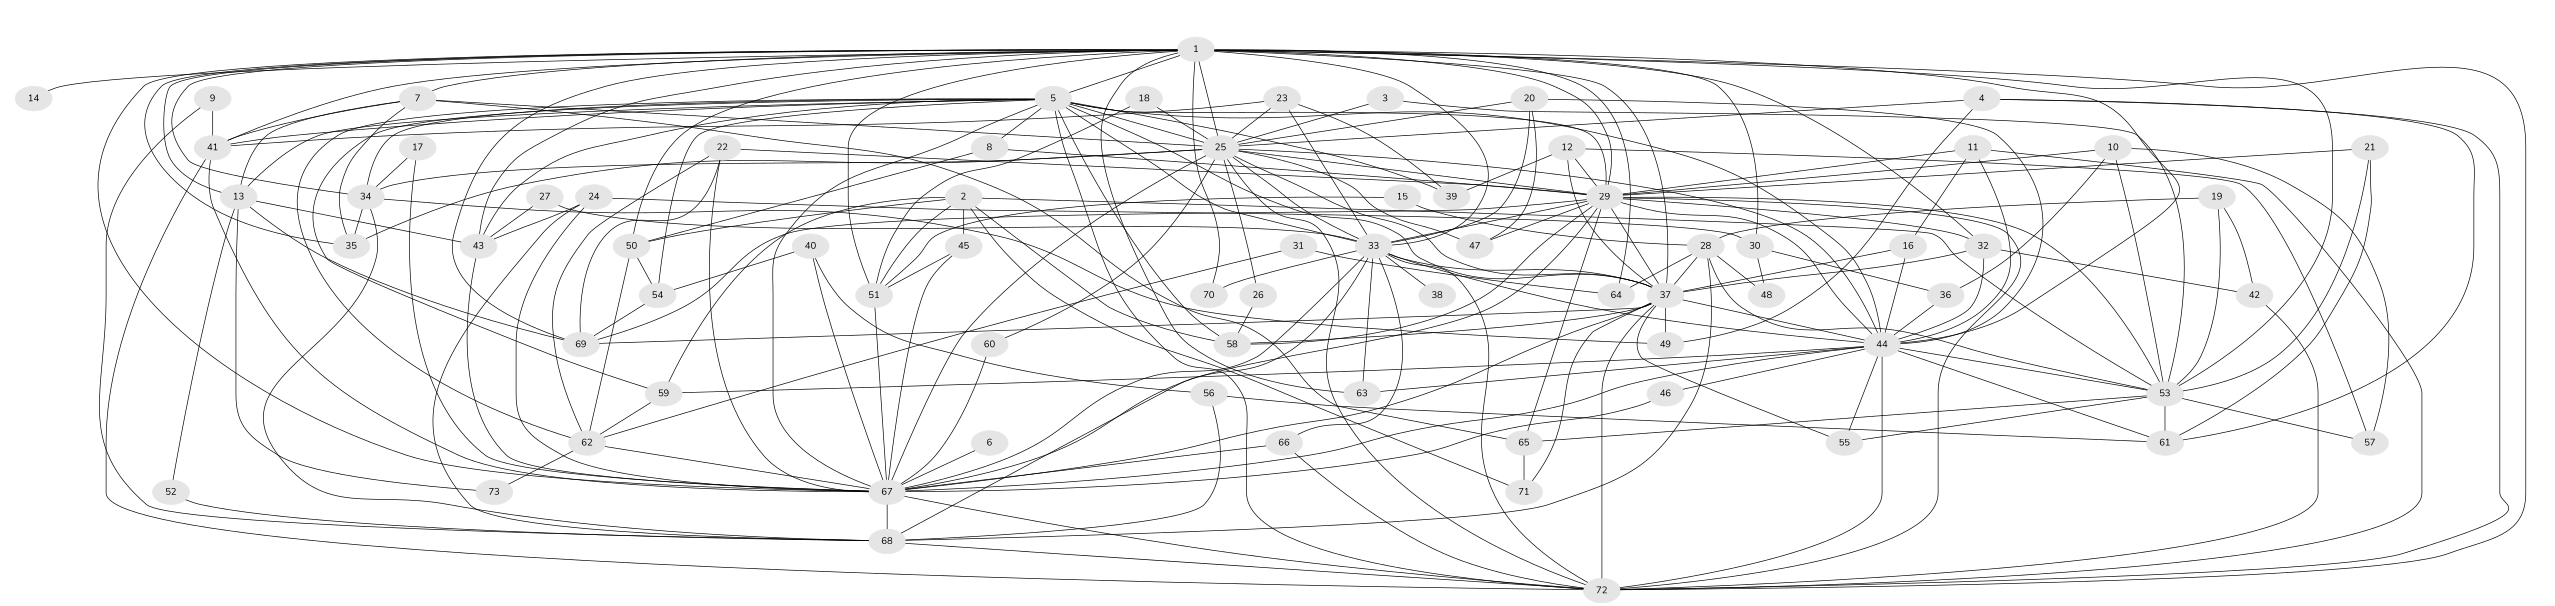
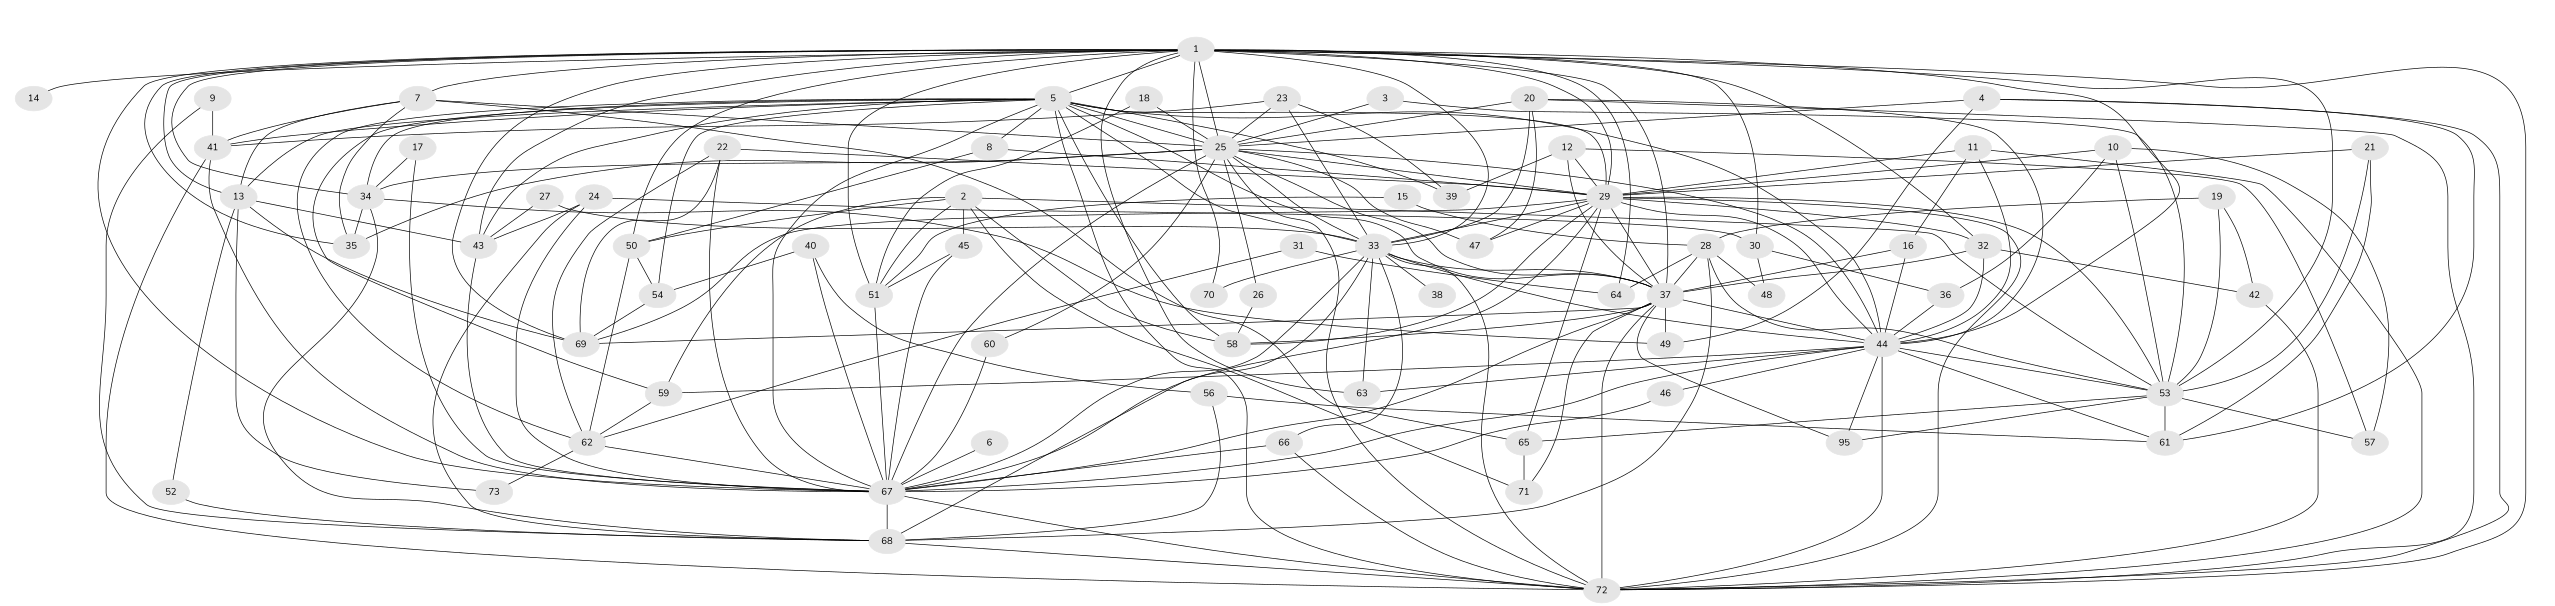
  graph {
    fontname=Nunito
    node [color=gray90 fontname=Nunito style=filled]
    edge [fontname=Nunito weight=1.0]
    1
    5
    7
    13
    14
    25
    29
    30
    32
    33
    34
    35
    37
    41
    43
    44
    50
    51
    53
    63
    64
    67
    69
    70
    72
    58
    59
    8
    39
    54
    62
    65
    52
    73
    47
    26
    60
    36
    48
    42
    68
    38
    66
    49
    71
-   55
+   55 [label=95]
    61
    46
    57
    2
    45
    3
    4
    6
    9
    10
    11
    16
    12
    15
    28
    17
    18
    19
    20
    21
    22
    23
    24
    27
    31
    40
    56
    1 -- 5 [weight=2.0]
    1 -- 7 [weight=2.0]
    1 -- 13
    1 -- 14
    1 -- 25 [weight=2.0]
    1 -- 29 [weight=2.0]
    1 -- 30
    1 -- 32
    1 -- 33 [weight=3.0]
    1 -- 34
    1 -- 35
    1 -- 37 [weight=2.0]
-   1 -- 41
    1 -- 43
    1 -- 44 [weight=2.0]
    1 -- 50
    1 -- 51
    1 -- 53 [weight=2.0]
    1 -- 63
    1 -- 64 [weight=2.0]
    1 -- 67 [weight=3.0]
    1 -- 69 [weight=3.0]
    1 -- 70
    1 -- 72 [weight=3.0]
    5 -- 13
    5 -- 25 [weight=2.0]
    5 -- 29
    5 -- 33
    5 -- 34
    5 -- 37
    5 -- 41
    5 -- 43
    5 -- 44 [weight=2.0]
    5 -- 67
    5 -- 72 [weight=2.0]
    5 -- 58
    5 -- 59
    5 -- 8
    5 -- 39
    5 -- 54
    5 -- 62 [weight=2.0]
    7 -- 13
    7 -- 25
    7 -- 35
    7 -- 41
    7 -- 65
    13 -- 43
    13 -- 69
    13 -- 52
    13 -- 73
    25 -- 29
    25 -- 33
    25 -- 34
    25 -- 35
    25 -- 37
    25 -- 44
    25 -- 67
    25 -- 72
    25 -- 47
    25 -- 26
    25 -- 60
    29 -- 32
    29 -- 33
    29 -- 37 [weight=2.0]
    29 -- 44
    29 -- 53
    29 -- 67
    29 -- 69
    29 -- 72
    29 -- 58
    29 -- 65
    29 -- 47
    30 -- 36
    30 -- 48
    32 -- 37
    32 -- 44
    32 -- 42
    33 -- 37 [weight=2.0]
    33 -- 44
    33 -- 63
    33 -- 67
    33 -- 70
    33 -- 72
    33 -- 68
    33 -- 38
    33 -- 66
    34 -- 35
    34 -- 68
    34 -- 49
    37 -- 44
    37 -- 67 [weight=2.0]
    37 -- 69
    37 -- 72 [weight=2.0]
    37 -- 58
    37 -- 49
    37 -- 71
    37 -- 55
    41 -- 67
    41 -- 72
    43 -- 67
    44 -- 53
    44 -- 63
    44 -- 67 [weight=2.0]
    44 -- 72
    44 -- 59
    44 -- 55
    44 -- 61
    44 -- 46
    50 -- 54
    50 -- 62
    51 -- 67 [weight=2.0]
    53 -- 65
    53 -- 55
    53 -- 61
    53 -- 57
    67 -- 72
    67 -- 68 [weight=2.0]
    59 -- 62
    8 -- 29 [weight=2.0]
    8 -- 50
    54 -- 69
    62 -- 67
    62 -- 73
    65 -- 71
    52 -- 68
    26 -- 58
    60 -- 67
    36 -- 44 [weight=2.0]
    42 -- 72
    68 -- 72
    66 -- 67
    66 -- 72
    46 -- 67
    2 -- 50
    2 -- 51
    2 -- 53
    2 -- 58
    2 -- 59
    2 -- 71
    2 -- 45
    45 -- 51
    45 -- 67
    3 -- 25
    3 -- 53
    4 -- 25
    4 -- 72
    4 -- 49
    4 -- 61
    6 -- 67
    9 -- 41
    9 -- 68
    10 -- 29
    10 -- 53
    10 -- 36
    10 -- 57
    11 -- 29
    11 -- 44
    11 -- 72
    11 -- 16
    16 -- 37
    16 -- 44
    12 -- 29
    12 -- 37
    12 -- 39
    12 -- 57
    15 -- 51
    15 -- 28
    28 -- 37
    28 -- 53
    28 -- 64
    28 -- 48
    28 -- 68
    17 -- 34
    17 -- 67
    18 -- 25
    18 -- 51
    19 -- 53
    19 -- 42
    19 -- 28
    20 -- 25
    20 -- 33
    20 -- 44
+   20 -- 72
    20 -- 47
    21 -- 29
    21 -- 53
    21 -- 61
    22 -- 29
    22 -- 67
    22 -- 69
    22 -- 62
    23 -- 25
    23 -- 33
    23 -- 41
    23 -- 39
    24 -- 30
    24 -- 43
    24 -- 67
    24 -- 68
    27 -- 33
    27 -- 43
    31 -- 64
    31 -- 62
    40 -- 67
    40 -- 54
    40 -- 56
    56 -- 68
    56 -- 61
  }
